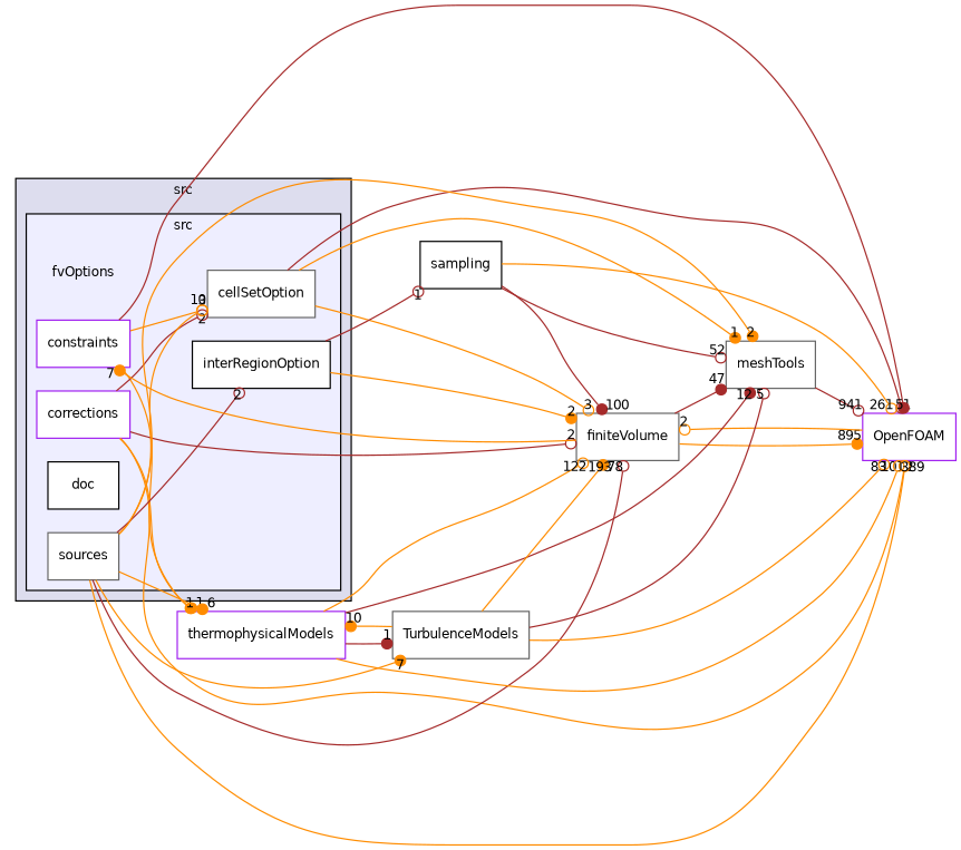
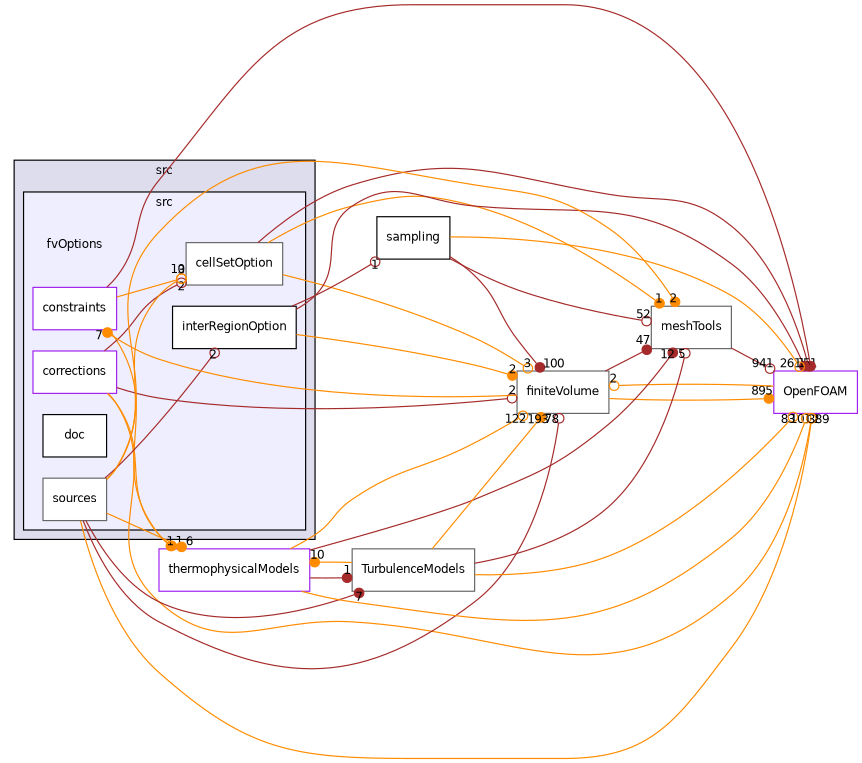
  digraph {
    compound=true
    rankdir=LR
    node [color=gray40 fontname=Helvetica fontsize=10 shape=box]
    edge [arrowhead=odot color=darkorange headlabel=1 labeldistance=1.5 labelfontname=Helvetica labelfontsize=10]
    n1 [label=fvOptions shape=plaintext]
    n2 [fillcolor=white label=cellSetOption style=filled]
    n3 [color=purple fillcolor=white label=constraints style=filled]
    n4 [color=purple fillcolor=white label=corrections style=filled]
    n5 [color=black fillcolor=white label=doc style=filled]
    n6 [color=black fillcolor=white label=interRegionOption style=filled]
    n7 [fillcolor=white label=sources style=filled]
    n8 [label=finiteVolume]
    n9 [label=meshTools]
    n10 [color=purple label=OpenFOAM]
    n11 [color=purple label=thermophysicalModels]
    n12 [color=black label=sampling]
    n13 [label=TurbulenceModels]
    subgraph cluster_1 {
      bgcolor="#ddddee"
      fontname=Helvetica
      fontsize=10
      label=src
      pencolor=black
      subgraph cluster_2 {
        bgcolor="#eeeeff"
        fontname=Helvetica
        fontsize=10
        label=src
        pencolor=black
        n1
        n2
        n3
        n4
        n5
        n6
        n7
      }
    }
    n2 -> n8 [headlabel=3]
    n2 -> n9 [arrowhead=dot]
    n2 -> n10 [color=brown]
    n3 -> n2 [headlabel=3]
    n3 -> n10 [arrowhead=dot color=brown headlabel=5]
    n3 -> n11 [arrowhead=dot]
    n4 -> n2 [color=brown headlabel=2]
    n4 -> n8 [color=brown headlabel=2]
    n4 -> n10 [headlabel=2]
    n4 -> n11
    n6 -> n8 [arrowhead=dot headlabel=2]
+   n6 -> n10 [arrowhead=dot color=brown]
    n6 -> n12 [color=brown]
    n7 -> n2 [headlabel=10]
    n7 -> n6 [color=brown headlabel=2]
    n7 -> n8 [color=brown headlabel=78]
    n7 -> n9 [arrowhead=dot headlabel=2]
    n7 -> n10 [headlabel=101]
    n7 -> n11 [arrowhead=dot headlabel=6]
-   n7 -> n13 [arrowhead=dot headlabel=7]
+   n7 -> n13 [arrowhead=dot color=brown headlabel=7]
    n8 -> n3 [arrowhead=dot headlabel=7]
    n8 -> n9 [arrowhead=dot color=brown headlabel=47]
    n8 -> n10 [arrowhead=dot headlabel=895]
    n9 -> n10 [color=brown headlabel=941]
    n10 -> n8 [headlabel=2]
    n11 -> n8 [headlabel=122]
    n11 -> n9 [arrowhead=dot color=brown headlabel=12]
    n11 -> n10 [headlabel=389]
    n11 -> n13 [arrowhead=dot color=brown]
    n12 -> n8 [arrowhead=dot color=brown headlabel=100]
    n12 -> n9 [color=brown headlabel=52]
    n12 -> n10 [headlabel=261]
    n13 -> n8 [arrowhead=dot headlabel=193]
    n13 -> n9 [color=brown headlabel=5]
    n13 -> n10 [headlabel=83]
    n13 -> n11 [arrowhead=dot headlabel=10]
  }
